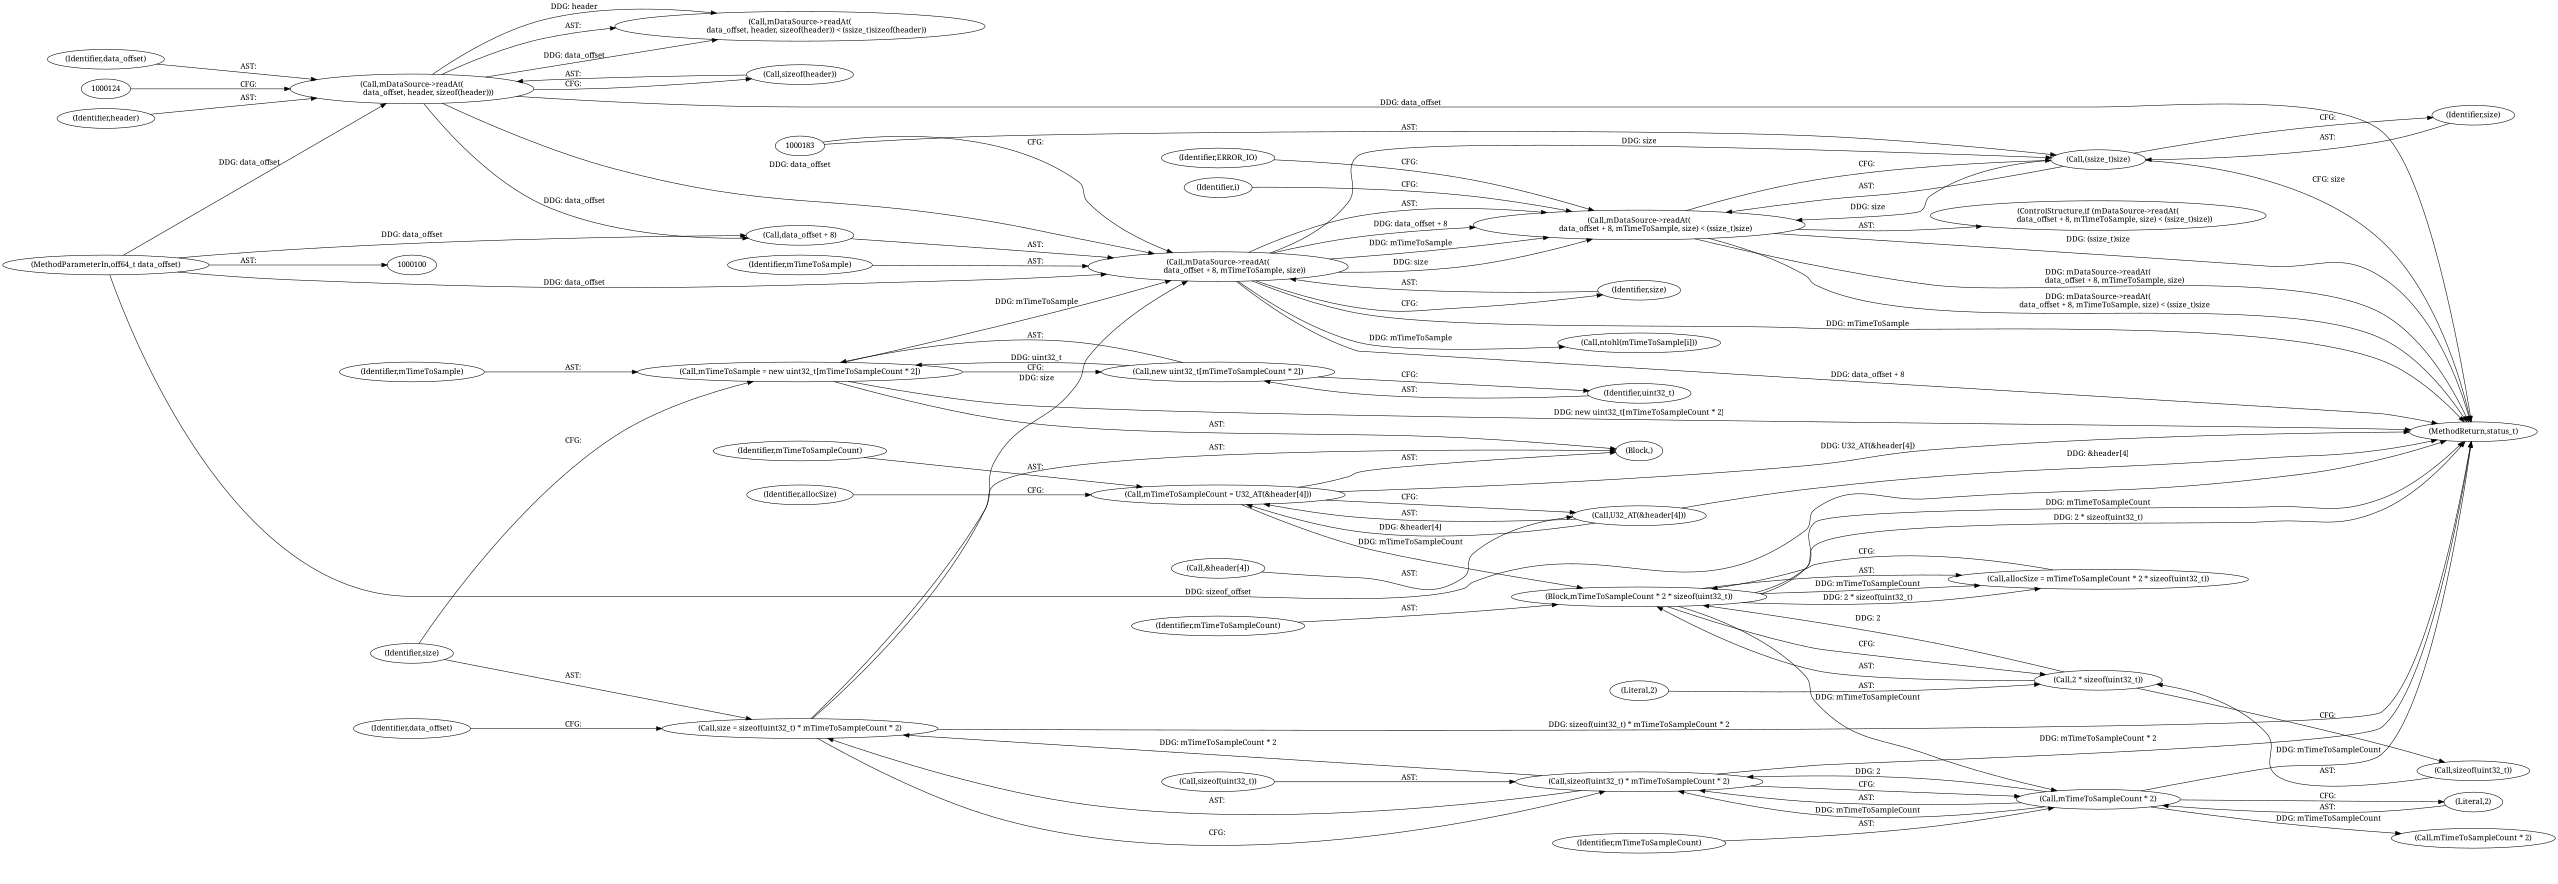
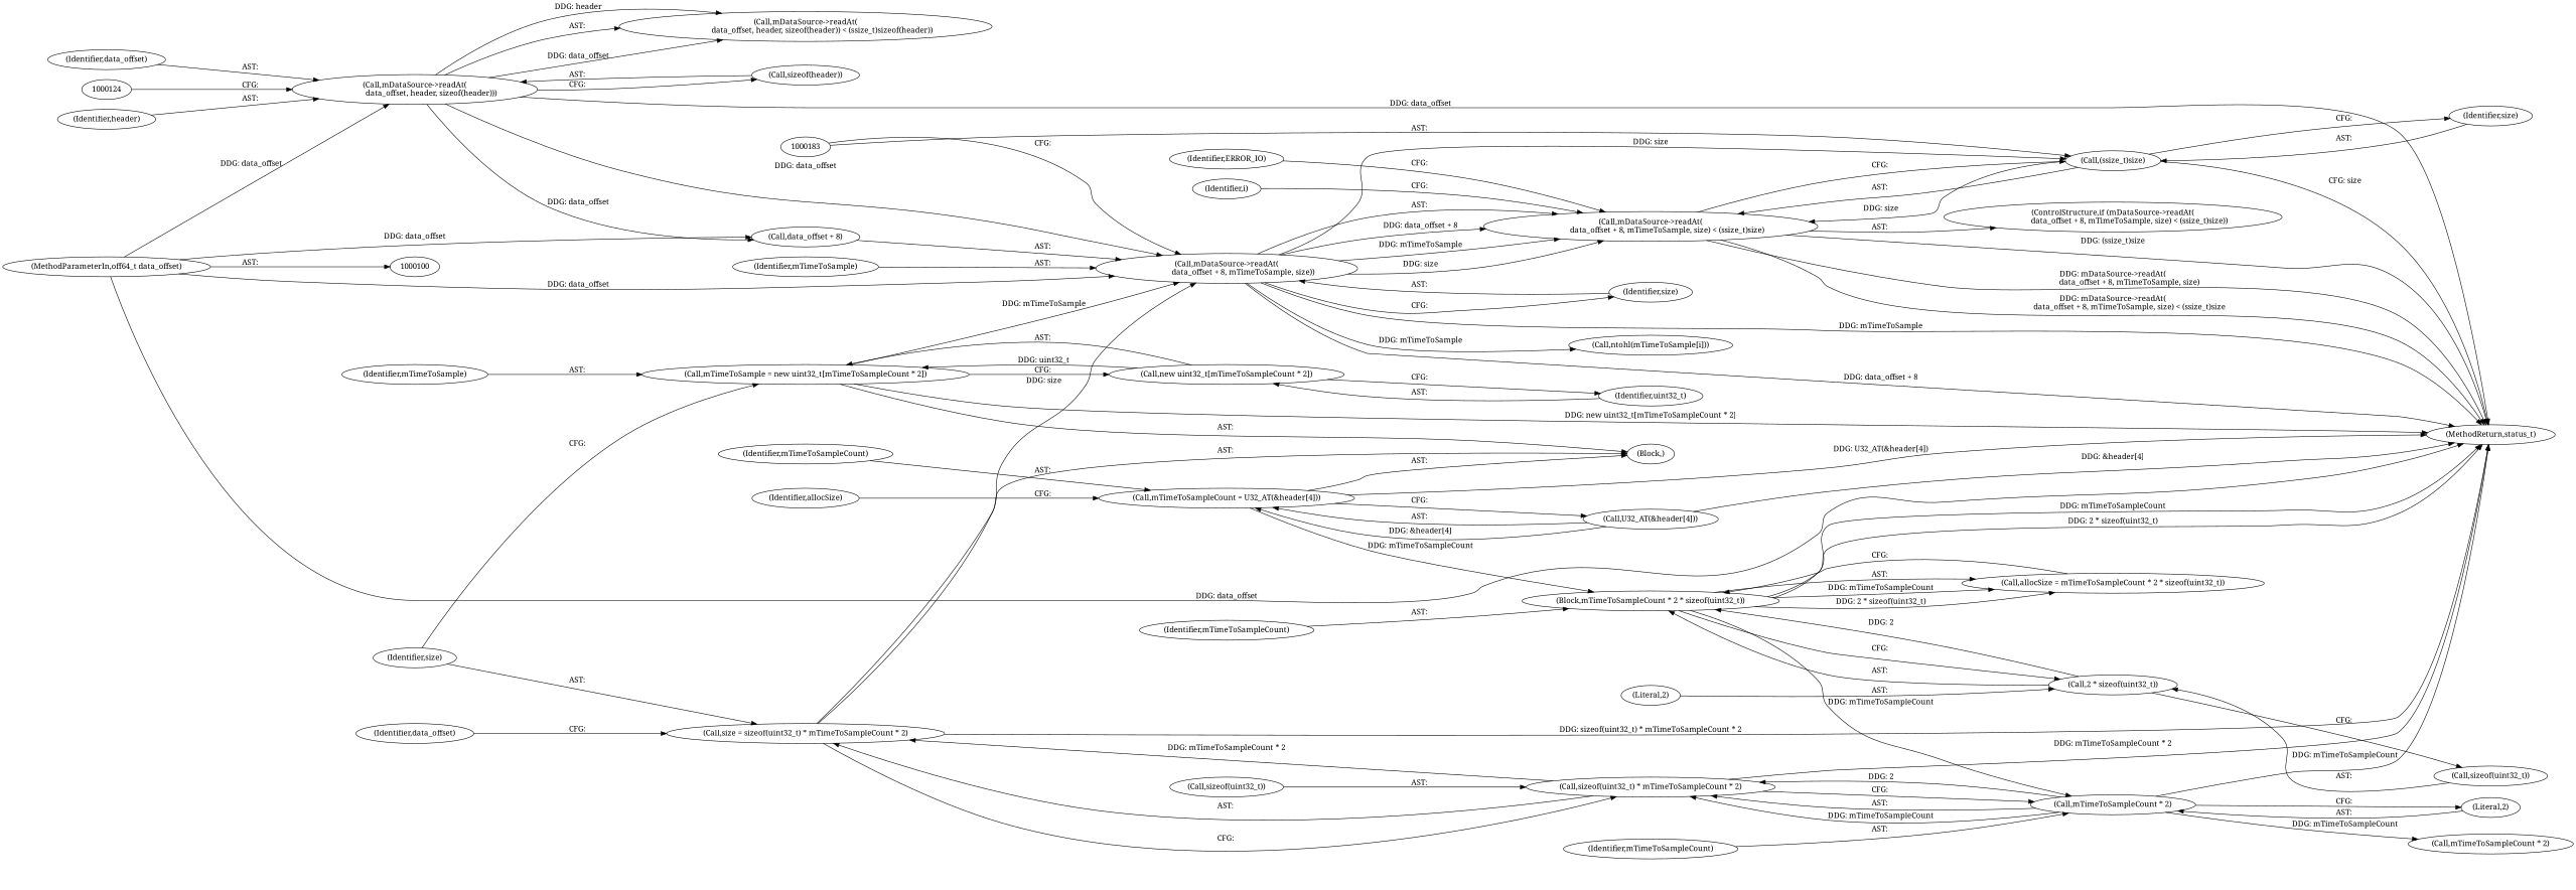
  digraph {
    fontname="Noto Serif"
    rankdir=LR
    node [fontname="Noto Serif"]
    edge [fontname="Noto Serif"]
    n1 [label="(Call,mDataSource->readAt(\n                data_offset + 8, mTimeToSample, size) < (ssize_t)size)"]
    n2 [label="(Call,(ssize_t)size)"]
    n3 [label="(MethodReturn,status_t)"]
    n4 [label="(ControlStructure,if (mDataSource->readAt(\n                data_offset + 8, mTimeToSample, size) < (ssize_t)size))"]
    n5 [label="(Identifier,size)"]
    n6 [label="(Call,mDataSource->readAt(\n                data_offset + 8, mTimeToSample, size))"]
    n7 [label="(Call,ntohl(mTimeToSample[i]))"]
    n8 [label="(Identifier,size)"]
    n9 [label="(Call,mDataSource->readAt(\n                data_offset, header, sizeof(header)))"]
    n10 [label="(Call,sizeof(header))"]
    n11 [label="(Call,data_offset + 8)"]
    n12 [label="(Call,mDataSource->readAt(\n                data_offset, header, sizeof(header)) < (ssize_t)sizeof(header))"]
    n13 [label="(MethodParameterIn,off64_t data_offset)"]
    1000100
    n15 [label="(Call,mTimeToSample = new uint32_t[mTimeToSampleCount * 2])"]
    n16 [label="(Call,new uint32_t[mTimeToSampleCount * 2])"]
    n17 [label="(Block,)"]
    n18 [label="(Identifier,uint32_t)"]
    n19 [label="(Call,size = sizeof(uint32_t) * mTimeToSampleCount * 2)"]
    n20 [label="(Call,sizeof(uint32_t) * mTimeToSampleCount * 2)"]
    n21 [label="(Call,mTimeToSampleCount * 2)"]
    n22 [label="(Call,mTimeToSampleCount * 2)"]
    n23 [label="(Literal,2)"]
    n24 [label="(Block,mTimeToSampleCount * 2 * sizeof(uint32_t))"]
    n25 [label="(Call,2 * sizeof(uint32_t))"]
    n26 [label="(Call,allocSize = mTimeToSampleCount * 2 * sizeof(uint32_t))"]
    n27 [label="(Call,sizeof(uint32_t))"]
    n28 [label="(Call,mTimeToSampleCount = U32_AT(&header[4]))"]
    n29 [label="(Call,U32_AT(&header[4]))"]
-   n30 [label="(Call,&header[4])"]
    n31 [label="(Identifier,header)"]
    n32 [label="(Identifier,mTimeToSampleCount)"]
    n33 [label="(Identifier,mTimeToSample)"]
    n34 [label="(Identifier,size)"]
    n35 [label="(Identifier,allocSize)"]
    n36 [label="(Literal,2)"]
    n37 [label="(Identifier,mTimeToSample)"]
    n38 [label="(Identifier,data_offset)"]
    n39 [label="(Identifier,data_offset)"]
    n40 [label="(Identifier,mTimeToSampleCount)"]
    n41 [label="(Identifier,i)"]
    n42 [label="(Identifier,ERROR_IO)"]
    n43 [label="(Call,sizeof(uint32_t))"]
    n44 [label="(Identifier,mTimeToSampleCount)"]
    1000183
    1000124
    n1 -> n2 [label="CFG: "]
    n1 -> n3 [label="DDG: (ssize_t)size"]
    n1 -> n3 [label="DDG: mDataSource->readAt(\n                data_offset + 8, mTimeToSample, size)"]
    n1 -> n3 [label="DDG: mDataSource->readAt(\n                data_offset + 8, mTimeToSample, size) < (ssize_t)size"]
    n1 -> n4 [label="AST: "]
    n2 -> n1 [label="AST: "]
    n2 -> n1 [label="DDG: size"]
    n2 -> n3 [label="CFG: size"]
    n2 -> n5 [label="CFG: "]
    n5 -> n2 [label="AST: "]
    n6 -> n1 [label="AST: "]
    n6 -> n1 [label="DDG: data_offset + 8"]
    n6 -> n1 [label="DDG: mTimeToSample"]
    n6 -> n1 [label="DDG: size"]
    n6 -> n2 [label="DDG: size"]
    n6 -> n3 [label="DDG: mTimeToSample"]
    n6 -> n3 [label="DDG: data_offset + 8"]
    n6 -> n7 [label="DDG: mTimeToSample"]
    n6 -> n8 [label="CFG: "]
    n8 -> n6 [label="AST: "]
    n9 -> n3 [label="DDG: data_offset"]
    n9 -> n6 [label="DDG: data_offset"]
    n9 -> n10 [label="CFG: "]
    n9 -> n11 [label="DDG: data_offset"]
    n9 -> n12 [label="AST: "]
    n9 -> n12 [label="DDG: data_offset"]
    n9 -> n12 [label="DDG: header"]
    n10 -> n9 [label="AST: "]
    n11 -> n6 [label="AST: "]
-   n13 -> n3 [label="DDG: sizeof_offset"]
+   n13 -> n3 [label="DDG: data_offset"]
    n13 -> n6 [label="DDG: data_offset"]
    n13 -> n9 [label="DDG: data_offset"]
    n13 -> n11 [label="DDG: data_offset"]
    n13 -> 1000100 [label="AST: "]
    n15 -> n3 [label="DDG: new uint32_t[mTimeToSampleCount * 2]"]
    n15 -> n6 [label="DDG: mTimeToSample"]
    n15 -> n16 [label="CFG: "]
    n15 -> n17 [label="AST: "]
    n16 -> n15 [label="AST: "]
    n16 -> n15 [label="DDG: uint32_t"]
    n16 -> n18 [label="CFG: "]
    n18 -> n16 [label="AST: "]
    n19 -> n3 [label="DDG: sizeof(uint32_t) * mTimeToSampleCount * 2"]
    n19 -> n6 [label="DDG: size"]
    n19 -> n17 [label="AST: "]
    n19 -> n20 [label="CFG: "]
    n20 -> n3 [label="DDG: mTimeToSampleCount * 2"]
    n20 -> n19 [label="AST: "]
    n20 -> n19 [label="DDG: mTimeToSampleCount * 2"]
    n20 -> n21 [label="CFG: "]
    n21 -> n3 [label="DDG: mTimeToSampleCount"]
    n21 -> n20 [label="AST: "]
    n21 -> n20 [label="DDG: mTimeToSampleCount"]
    n21 -> n20 [label="DDG: 2"]
    n21 -> n22 [label="DDG: mTimeToSampleCount"]
    n21 -> n23 [label="CFG: "]
    n23 -> n21 [label="AST: "]
    n24 -> n3 [label="DDG: mTimeToSampleCount"]
    n24 -> n3 [label="DDG: 2 * sizeof(uint32_t)"]
    n24 -> n21 [label="DDG: mTimeToSampleCount"]
    n24 -> n25 [label="CFG: "]
    n24 -> n26 [label="AST: "]
    n24 -> n26 [label="DDG: mTimeToSampleCount"]
    n24 -> n26 [label="DDG: 2 * sizeof(uint32_t)"]
    n25 -> n24 [label="AST: "]
    n25 -> n24 [label="DDG: 2"]
    n25 -> n27 [label="CFG: "]
    n26 -> n24 [label="CFG: "]
    n27 -> n25 [label="AST: "]
    n28 -> n3 [label="DDG: U32_AT(&header[4])"]
    n28 -> n17 [label="AST: "]
    n28 -> n24 [label="DDG: mTimeToSampleCount"]
    n28 -> n29 [label="CFG: "]
    n29 -> n3 [label="DDG: &header[4]"]
    n29 -> n28 [label="AST: "]
    n29 -> n28 [label="DDG: &header[4]"]
-   n30 -> n29 [label="AST: "]
    n31 -> n9 [label="AST: "]
    n32 -> n24 [label="AST: "]
    n33 -> n15 [label="AST: "]
    n34 -> n15 [label="CFG: "]
    n34 -> n19 [label="AST: "]
    n35 -> n28 [label="CFG: "]
    n36 -> n25 [label="AST: "]
    n37 -> n6 [label="AST: "]
    n38 -> n19 [label="CFG: "]
    n39 -> n9 [label="AST: "]
    n40 -> n28 [label="AST: "]
    n41 -> n1 [label="CFG: "]
    n42 -> n1 [label="CFG: "]
    n43 -> n20 [label="AST: "]
    n44 -> n21 [label="AST: "]
    1000183 -> n2 [label="AST: "]
    1000183 -> n6 [label="CFG: "]
    1000124 -> n9 [label="CFG: "]
  }
